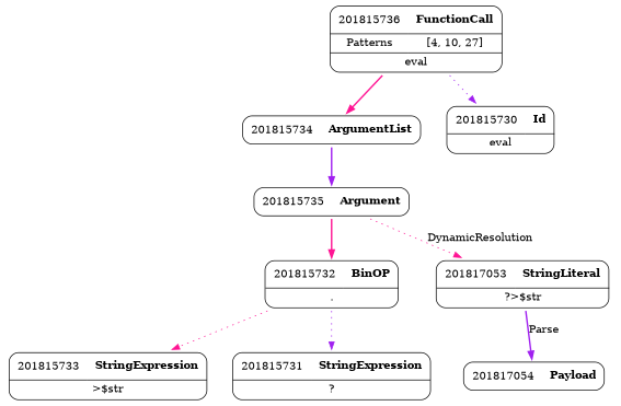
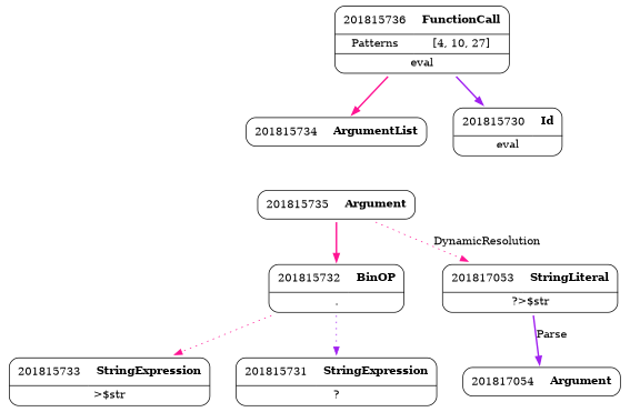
  digraph {
    node [shape=none]
    edge [color=deeppink style=bold weight=2]
    n1 [label=<<TABLE border='1' cellspacing='0' cellpadding='10' style='rounded' ><TR><TD border='0'>201815735</TD><TD border='0'><B>Argument</B></TD></TR></TABLE>>]
    n2 [label=<<TABLE border='1' cellspacing='0' cellpadding='10' style='rounded' ><TR><TD border='0'>201815732</TD><TD border='0'><B>BinOP</B></TD></TR><HR/><TR><TD border='0' cellpadding='5' colspan='2'>.</TD></TR></TABLE>>]
    n3 [label=<<TABLE border='1' cellspacing='0' cellpadding='10' style='rounded' ><TR><TD border='0'>201817053</TD><TD border='0'><B>StringLiteral</B></TD></TR><HR/><TR><TD border='0' cellpadding='5' colspan='2'>?&gt;$str</TD></TR></TABLE>>]
    n4 [label=<<TABLE border='1' cellspacing='0' cellpadding='10' style='rounded' ><TR><TD border='0'>201815733</TD><TD border='0'><B>StringExpression</B></TD></TR><HR/><TR><TD border='0' cellpadding='5' colspan='2'>&gt;$str</TD></TR></TABLE>>]
    n5 [label=<<TABLE border='1' cellspacing='0' cellpadding='10' style='rounded' ><TR><TD border='0'>201815731</TD><TD border='0'><B>StringExpression</B></TD></TR><HR/><TR><TD border='0' cellpadding='5' colspan='2'>?</TD></TR></TABLE>>]
-   n6 [label=<<TABLE border='1' cellspacing='0' cellpadding='10' style='rounded' ><TR><TD border='0'>201817054</TD><TD border='0'><B>Payload</B></TD></TR></TABLE>>]
+   n6 [label=<<TABLE border='1' cellspacing='0' cellpadding='10' style='rounded' ><TR><TD border='0'>201817054</TD><TD border='0'><B>Argument</B></TD></TR></TABLE>>]
    n7 [label=<<TABLE border='1' cellspacing='0' cellpadding='10' style='rounded' ><TR><TD border='0'>201815734</TD><TD border='0'><B>ArgumentList</B></TD></TR></TABLE>>]
    n8 [label=<<TABLE border='1' cellspacing='0' cellpadding='10' style='rounded' ><TR><TD border='0'>201815730</TD><TD border='0'><B>Id</B></TD></TR><HR/><TR><TD border='0' cellpadding='5' colspan='2'>eval</TD></TR></TABLE>>]
    n9 [label=<<TABLE border='1' cellspacing='0' cellpadding='10' style='rounded' ><TR><TD border='0'>201815736</TD><TD border='0'><B>FunctionCall</B></TD></TR><HR/><TR><TD border='0' cellpadding='5'>Patterns</TD><TD border='0' cellpadding='5'>[4, 10, 27]</TD></TR><HR/><TR><TD border='0' cellpadding='5' colspan='2'>eval</TD></TR></TABLE>>]
    n1 -> n2
    n1 -> n3 [label=DynamicResolution style=dotted weight=""]
    n2 -> n4 [style=dotted]
    n2 -> n5 [color=purple style=dotted]
    n3 -> n6 [color=purple label=Parse weight=""]
-   n7 -> n1 [color=purple]
    n9 -> n7
-   n9 -> n8 [color=purple style=dotted]
+   n9 -> n8 [color=purple]
  }
